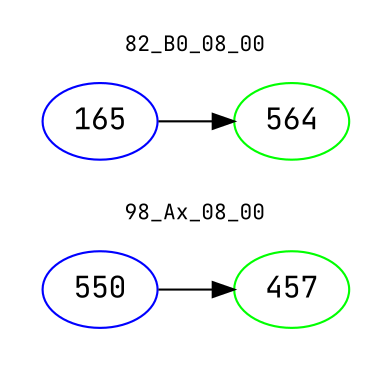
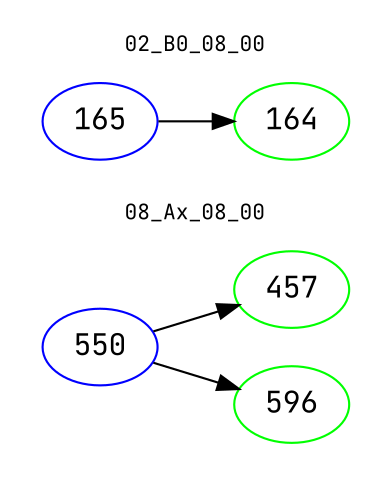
  digraph {
    fontname="JetBrains Mono"
    rankdir=LR
    node [color=green fontname="JetBrains Mono"]
    edge [color=black fontname="JetBrains Mono"]
    n1 [color=blue label=550]
+   n2 [label=596]
    n3 [label=457]
    n4 [color=blue label=165]
-   n5 [label=564]
+   n5 [label=164]
    subgraph cluster_1 {
      color=white
      fontsize=10
-     label="98_Ax_08_00"
+     label="08_Ax_08_00"
      n1
+     n2
      n3
    }
    subgraph cluster_2 {
      color=white
      fontsize=10
-     label="82_B0_08_00"
+     label="02_B0_08_00"
      n4
      n5
    }
+   n1 -> n2
    n1 -> n3
    n4 -> n5
  }
